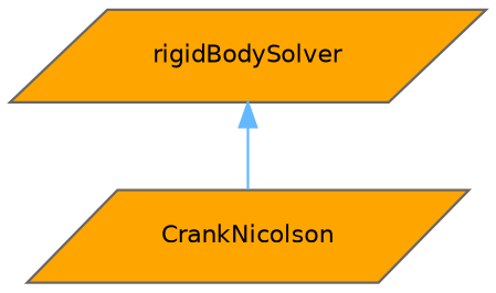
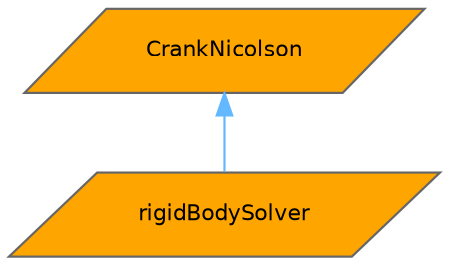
  digraph {
    node [color=gray40 fillcolor=orange fontname=Helvetica fontsize=10 shape=parallelogram style=filled]
    n1 [fontcolor=black height=0.2 label=CrankNicolson width=0.4]
    n2 [height=0.2 label=rigidBodySolver width=0.4]
-   n2 -> n1 [color=steelblue1 dir=back fontname=Helvetica fontsize=10 labelfontname=Helvetica labelfontsize=10 style=solid]
+   n1 -> n2 [color=steelblue1 dir=back fontname=Helvetica fontsize=10 labelfontname=Helvetica labelfontsize=10 style=solid]
  }
